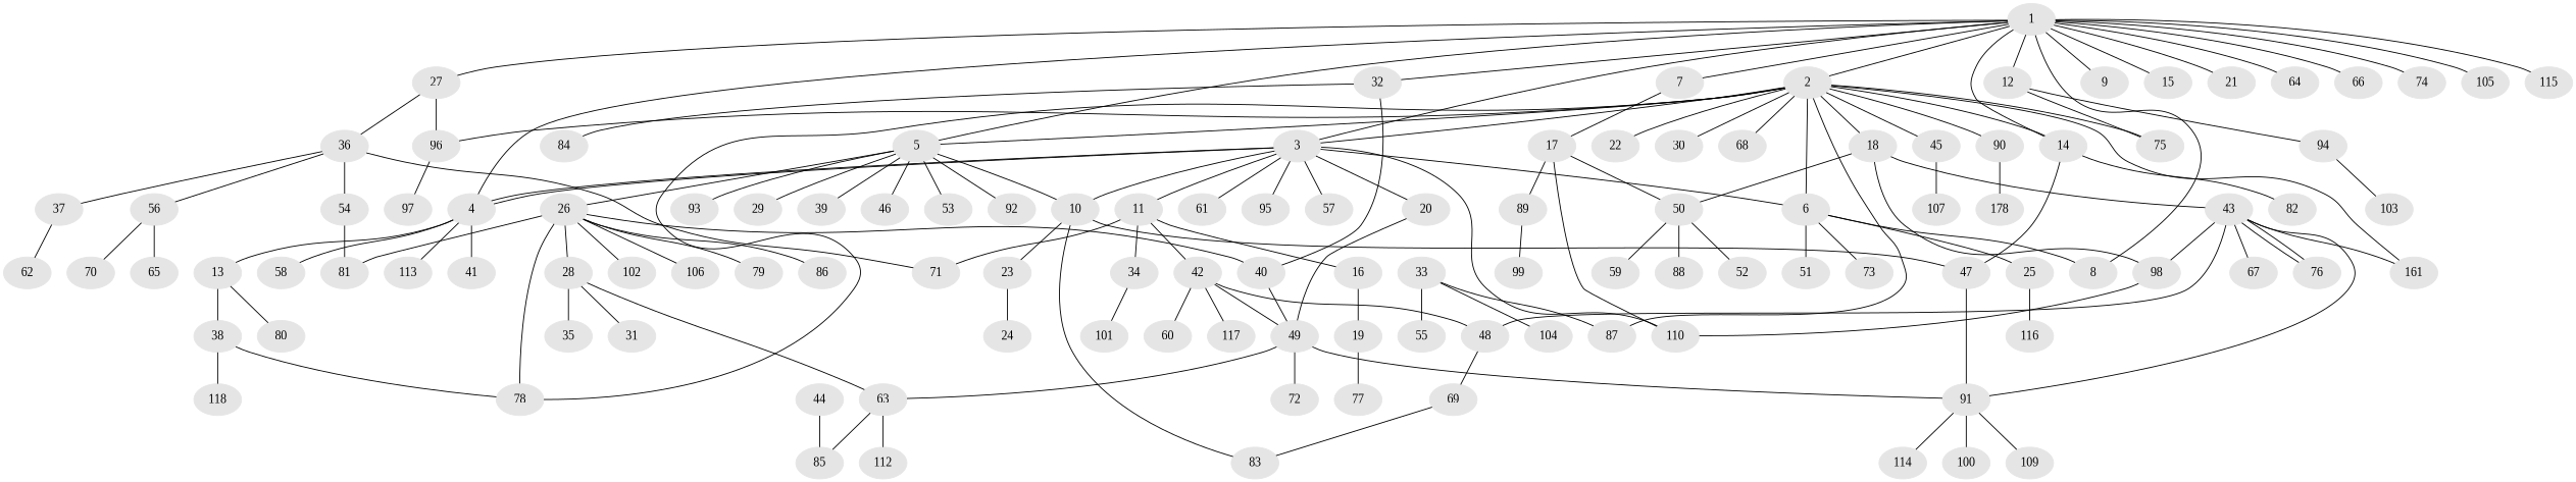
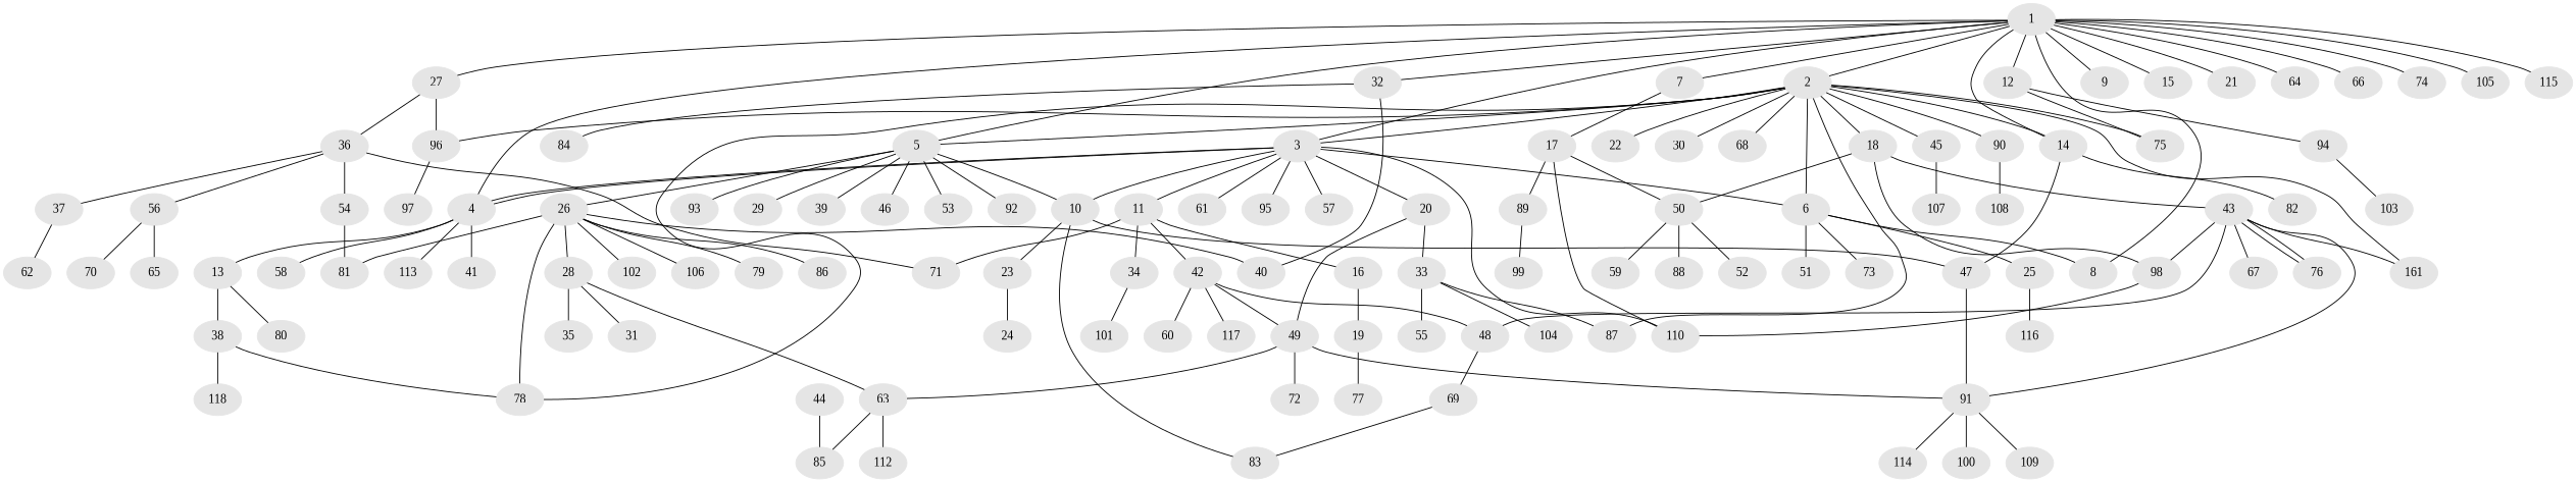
  graph {
    fontname="Liberation Serif"
    node [color=gray90 fontname="Liberation Serif" style=filled]
    edge [fontname="Liberation Serif"]
    1
    2
    3
    4
    5
    7
    8
    9
    12
    14
    15
    21
    27
    32
    64
    66
    74
    105
    115
    6
    18
    22
    30
    45
    68
    75
    78
    87
    90
    96
    n31 [label=161]
    10
    11
    20
    57
    61
    95
    110
    13
    41
    58
    113
    26
    29
    39
    46
    53
    92
    93
    17
    94
    47
    82
    36
    40
    84
    25
    51
    73
    50
    43
    98
    107
-   108 [label=178]
+   108
    97
    23
    83
    16
    34
    42
    71
    33
    49
    38
    80
    28
    79
    81
    86
    102
    106
    116
    89
    24
    91
    19
    101
    48
    60
    117
    103
    118
    77
    52
    59
    88
    99
    67
    76
    44
    85
    55
    104
    63
    72
    31
    35
    37
    54
    56
    112
    62
    65
    70
    69
    100
    109
    114
    1 -- 2
    1 -- 3
    1 -- 4
    1 -- 5
    1 -- 7
    1 -- 8
    1 -- 9
    1 -- 12
    1 -- 14
    1 -- 15
    1 -- 21
    1 -- 27
    1 -- 32
    1 -- 64
    1 -- 66
    1 -- 74
    1 -- 105
    1 -- 115
    2 -- 3
    2 -- 5
    2 -- 14
    2 -- 6
    2 -- 18
    2 -- 22
    2 -- 30
    2 -- 45
    2 -- 68
    2 -- 75
    2 -- 78
    2 -- 87
    2 -- 90
    2 -- 96
    2 -- n31
    3 -- 4
    3 -- 4
    3 -- 6
    3 -- 10
    3 -- 11
    3 -- 20
    3 -- 57
    3 -- 61
    3 -- 95
    3 -- 110
    4 -- 13
    4 -- 41
    4 -- 58
    4 -- 113
    5 -- 10
    5 -- 26
    5 -- 29
    5 -- 39
    5 -- 46
    5 -- 53
    5 -- 92
    5 -- 93
    7 -- 17
    12 -- 75
    12 -- 94
    14 -- 47
    14 -- 82
    27 -- 96
    27 -- 36
    32 -- 40
    32 -- 84
    6 -- 8
    6 -- 25
    6 -- 51
    6 -- 73
    18 -- 50
    18 -- 43
    18 -- 98
    45 -- 107
    90 -- 108
    96 -- 97
    10 -- 47
    10 -- 23
    10 -- 83
    11 -- 16
    11 -- 34
    11 -- 42
    11 -- 71
+   20 -- 33
    20 -- 49
    13 -- 38
    13 -- 80
    26 -- 78
    26 -- 40
    26 -- 28
    26 -- 79
    26 -- 81
    26 -- 86
    26 -- 102
    26 -- 106
    17 -- 110
    17 -- 50
    17 -- 89
    94 -- 103
    47 -- 91
    36 -- 71
    36 -- 37
    36 -- 54
    36 -- 56
-   40 -- 49
    25 -- 116
    50 -- 52
    50 -- 59
    50 -- 88
    43 -- n31
    43 -- 98
    43 -- 91
    43 -- 48
    43 -- 67
    43 -- 76
    43 -- 76
    98 -- 110
    23 -- 24
    16 -- 19
    34 -- 101
    42 -- 49
    42 -- 48
    42 -- 60
    42 -- 117
    33 -- 87
    33 -- 55
    33 -- 104
    49 -- 91
    49 -- 63
    49 -- 72
    38 -- 78
    38 -- 118
    28 -- 63
    28 -- 31
    28 -- 35
    89 -- 99
    91 -- 100
    91 -- 109
    91 -- 114
    19 -- 77
    48 -- 69
    44 -- 85
    63 -- 85
    63 -- 112
    37 -- 62
    54 -- 81
    56 -- 65
    56 -- 70
    69 -- 83
  }
